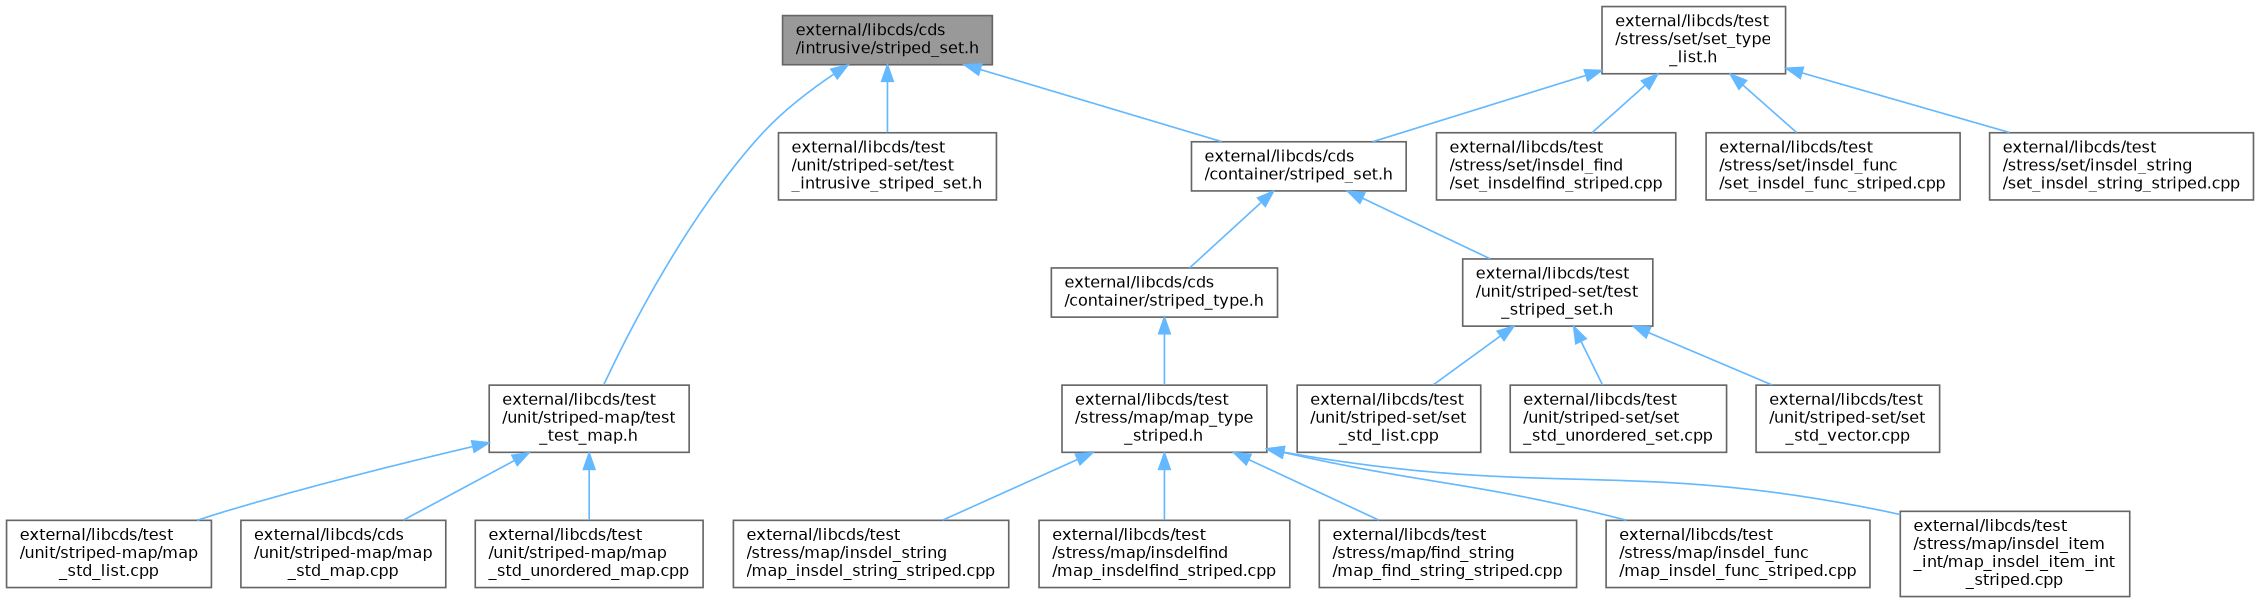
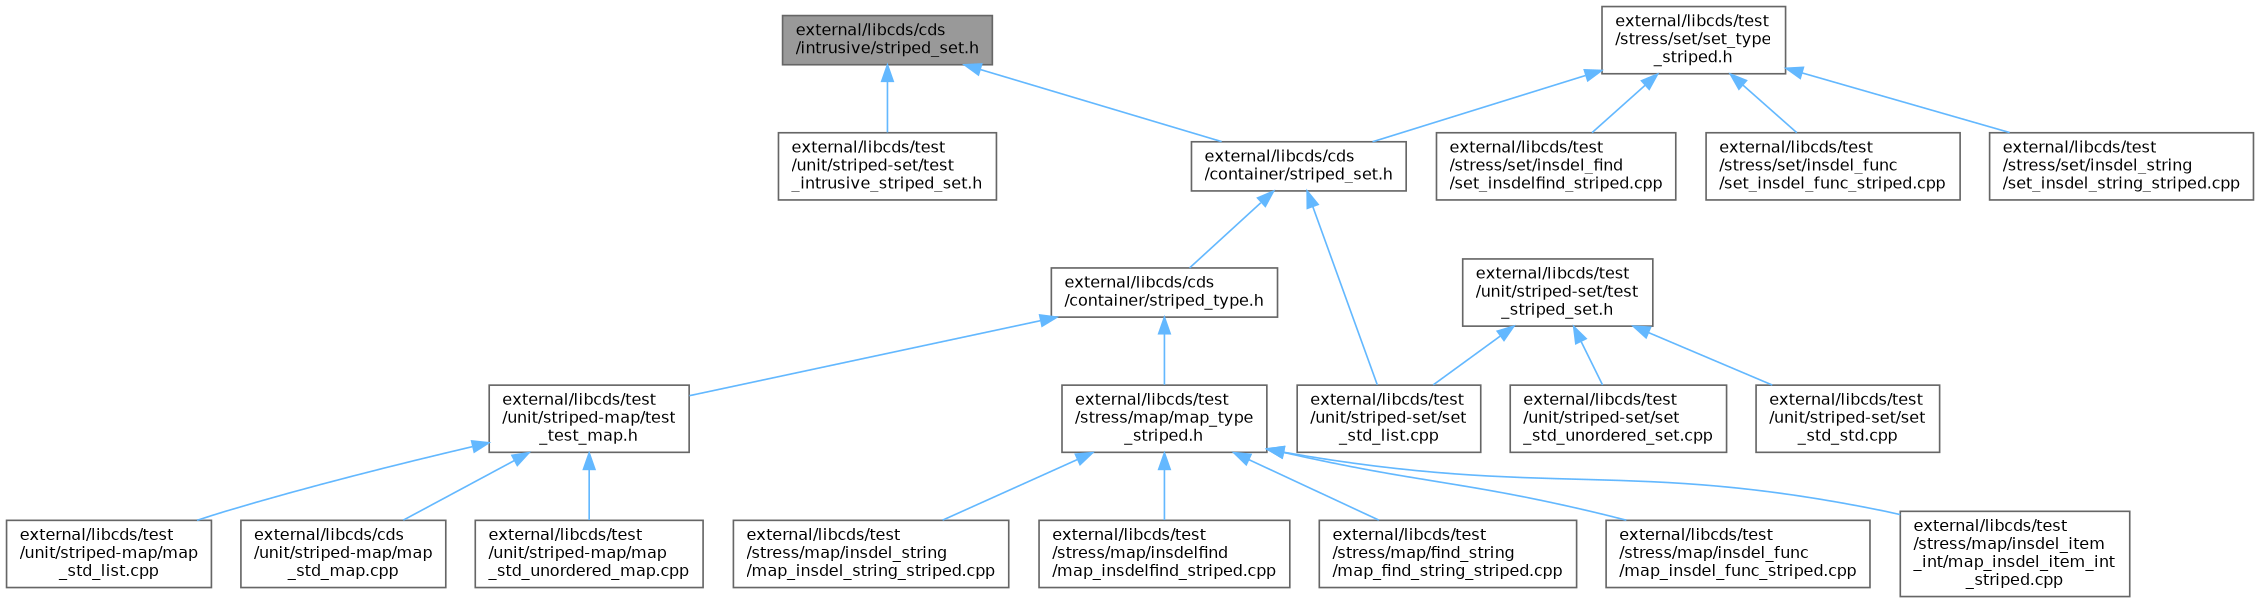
  digraph {
    node [color=grey40 fillcolor=white fontname=Helvetica fontsize=10 shape=box style=filled]
    edge [color=steelblue1 dir=back fontname=Helvetica fontsize=10 labelfontname=Helvetica labelfontsize=10 style=solid]
    n1 [color=gray40 fillcolor=grey60 fontcolor=black height=0.2 label="external/libcds/cds\l/intrusive/striped_set.h" width=0.4]
    n2 [height=0.2 label="external/libcds/cds\l/container/striped_set.h" width=0.4]
    n3 [height=0.2 label="external/libcds/test\l/unit/striped-set/test\l_intrusive_striped_set.h" width=0.4]
    n4 [height=0.2 label="external/libcds/cds\l/container/striped_type.h" width=0.4]
    n5 [height=0.2 label="external/libcds/test\l/unit/striped-set/test\l_striped_set.h" width=0.4]
    n6 [height=0.2 label="external/libcds/test\l/stress/map/map_type\l_striped.h" width=0.4]
    n7 [height=0.2 label="external/libcds/test\l/unit/striped-map/test\l_test_map.h" width=0.4]
-   n8 [height=0.2 label="external/libcds/test\l/stress/set/set_type\l_list.h" width=0.4]
+   n8 [height=0.2 label="external/libcds/test\l/stress/set/set_type\l_striped.h" width=0.4]
    n9 [height=0.2 label="external/libcds/test\l/stress/set/insdel_find\l/set_insdelfind_striped.cpp" width=0.4]
    n10 [height=0.2 label="external/libcds/test\l/stress/set/insdel_func\l/set_insdel_func_striped.cpp" width=0.4]
    n11 [height=0.2 label="external/libcds/test\l/stress/set/insdel_string\l/set_insdel_string_striped.cpp" width=0.4]
    n12 [height=0.2 label="external/libcds/test\l/unit/striped-set/set\l_std_list.cpp" width=0.4]
    n13 [height=0.2 label="external/libcds/test\l/unit/striped-set/set\l_std_unordered_set.cpp" width=0.4]
-   n14 [height=0.2 label="external/libcds/test\l/unit/striped-set/set\l_std_vector.cpp" width=0.4]
+   n14 [height=0.2 label="external/libcds/test\l/unit/striped-set/set\l_std_std.cpp" width=0.4]
    n15 [height=0.2 label="external/libcds/test\l/stress/map/find_string\l/map_find_string_striped.cpp" width=0.4]
    n16 [height=0.2 label="external/libcds/test\l/stress/map/insdel_func\l/map_insdel_func_striped.cpp" width=0.4]
    n17 [height=0.2 label="external/libcds/test\l/stress/map/insdel_item\l_int/map_insdel_item_int\l_striped.cpp" width=0.4]
    n18 [height=0.2 label="external/libcds/test\l/stress/map/insdel_string\l/map_insdel_string_striped.cpp" width=0.4]
    n19 [height=0.2 label="external/libcds/test\l/stress/map/insdelfind\l/map_insdelfind_striped.cpp" width=0.4]
    n20 [height=0.2 label="external/libcds/test\l/unit/striped-map/map\l_std_list.cpp" width=0.4]
    n21 [height=0.2 label="external/libcds/cds\l/unit/striped-map/map\l_std_map.cpp" width=0.4]
    n22 [height=0.2 label="external/libcds/test\l/unit/striped-map/map\l_std_unordered_map.cpp" width=0.4]
    n1 -> n2
    n1 -> n3
    n2 -> n4
-   n2 -> n5
+   n2 -> n12
    n4 -> n6
-   n1 -> n7
+   n4 -> n7
    n5 -> n12
    n5 -> n13
    n5 -> n14
    n6 -> n15
    n6 -> n16
    n6 -> n17
    n6 -> n18
    n6 -> n19
    n7 -> n20
    n7 -> n21
    n7 -> n22
    n8 -> n2
    n8 -> n9
    n8 -> n10
    n8 -> n11
  }
